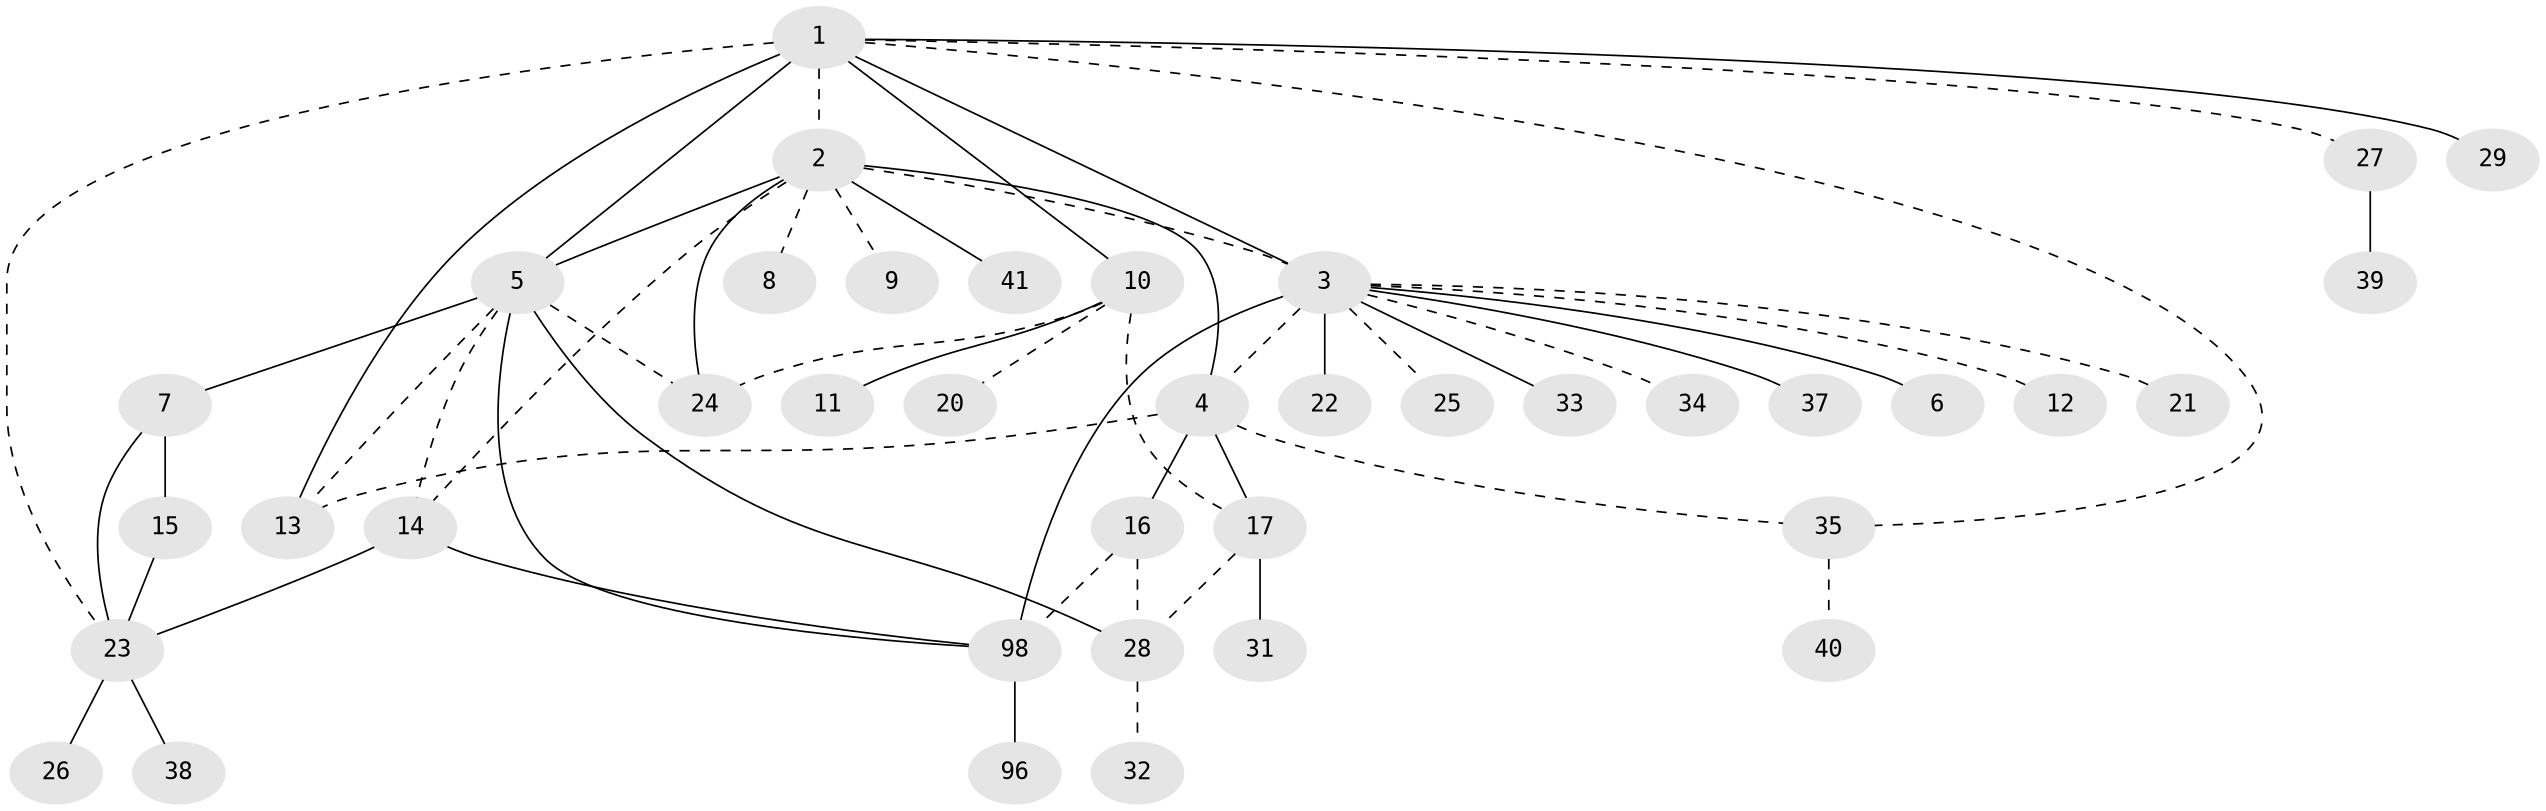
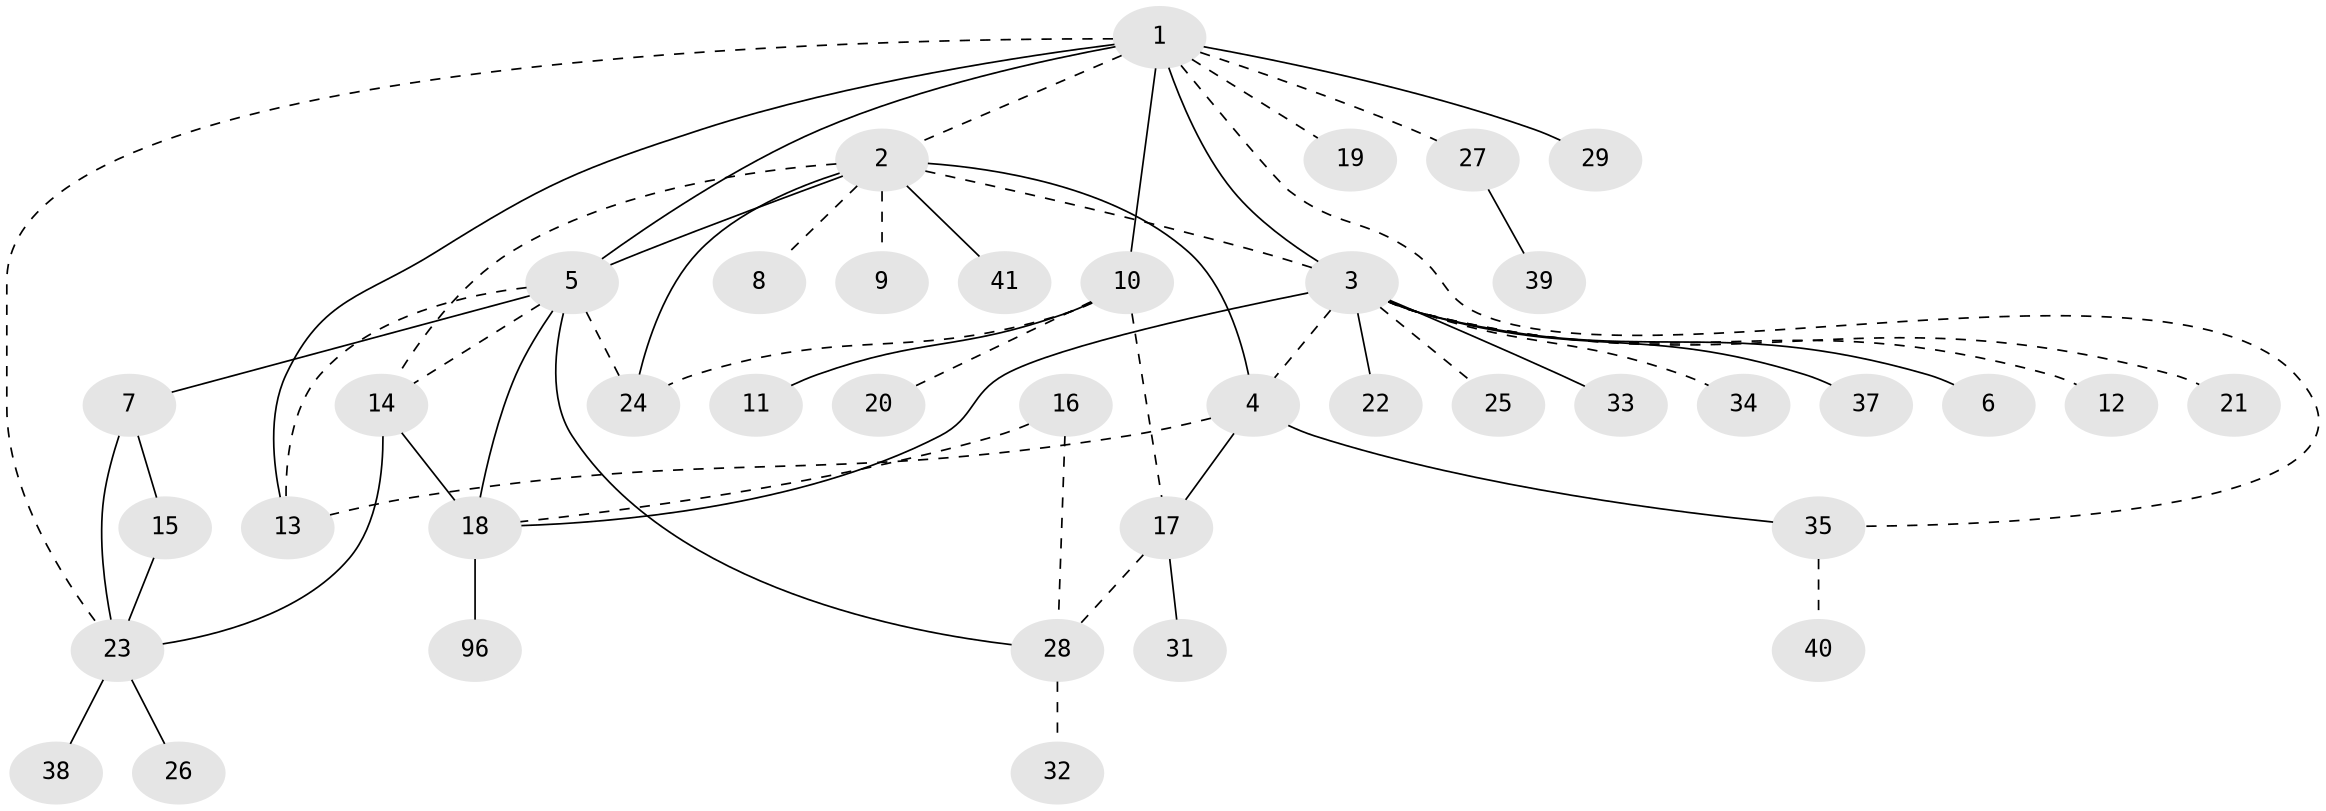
  graph {
    fontname="DejaVu Sans Mono"
    node [color=gray90 fontname="DejaVu Sans Mono" style=filled]
    edge [fontname="DejaVu Sans Mono" style=solid weight=1.0]
    1
    2
    3
    5
    10
    13
+   19
    23
    27
    29
    35
    4
    8
    9
    14
    24
    41
    6
    12
-   18 [label=98]
+   18
    21
    22
    25
    33
    34
    37
    7
    28
    17
    11
    20
    31
    26
    38
    39
    40
    16
    n38 [label=96]
    15
    32
    1 -- 2 [style=dashed]
    1 -- 3
    1 -- 5 [weight=2.0]
    1 -- 10
    1 -- 13 [weight=2.0]
+   1 -- 19 [style=dashed weight=3.0]
    1 -- 23 [style=dashed]
    1 -- 27 [style=dashed]
    1 -- 29
    1 -- 35 [style=dashed]
    2 -- 3 [style=dashed]
    2 -- 5
    2 -- 4
    2 -- 8 [style=dashed]
    2 -- 9 [style=dashed]
    2 -- 14 [style=dashed]
    2 -- 24
    2 -- 41
    3 -- 4 [style=dashed weight=3.0]
    3 -- 6
    3 -- 12 [style=dashed]
    3 -- 18 [weight=2.0]
    3 -- 21 [style=dashed]
    3 -- 22
    3 -- 25 [style=dashed]
    3 -- 33
    3 -- 34 [style=dashed]
    3 -- 37
    5 -- 13 [style=dashed]
    5 -- 14 [style=dashed]
    5 -- 24 [style=dashed weight=5.0]
    5 -- 18 [weight=2.0]
    5 -- 7
    5 -- 28
    10 -- 24 [style=dashed]
    10 -- 17 [style=dashed]
    10 -- 11
    10 -- 20 [style=dashed]
    23 -- 26
    23 -- 38
    27 -- 39
    35 -- 40 [style=dashed]
    4 -- 13 [style=dashed weight=3.0]
-   4 -- 35 [style=dashed]
+   4 -- 35
    4 -- 17
-   4 -- 16
    14 -- 23
    14 -- 18
    18 -- n38
    7 -- 23
    7 -- 15 [weight=2.0]
    28 -- 32 [style=dashed]
    17 -- 28 [style=dashed]
    17 -- 31
    16 -- 18 [style=dashed weight=2.0]
    16 -- 28 [style=dashed]
    15 -- 23
  }
